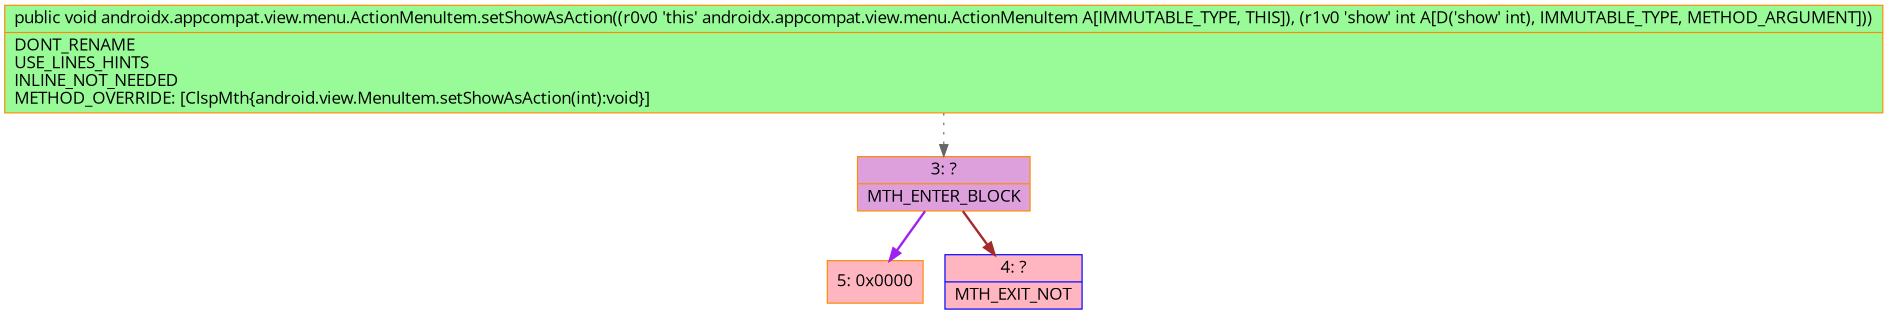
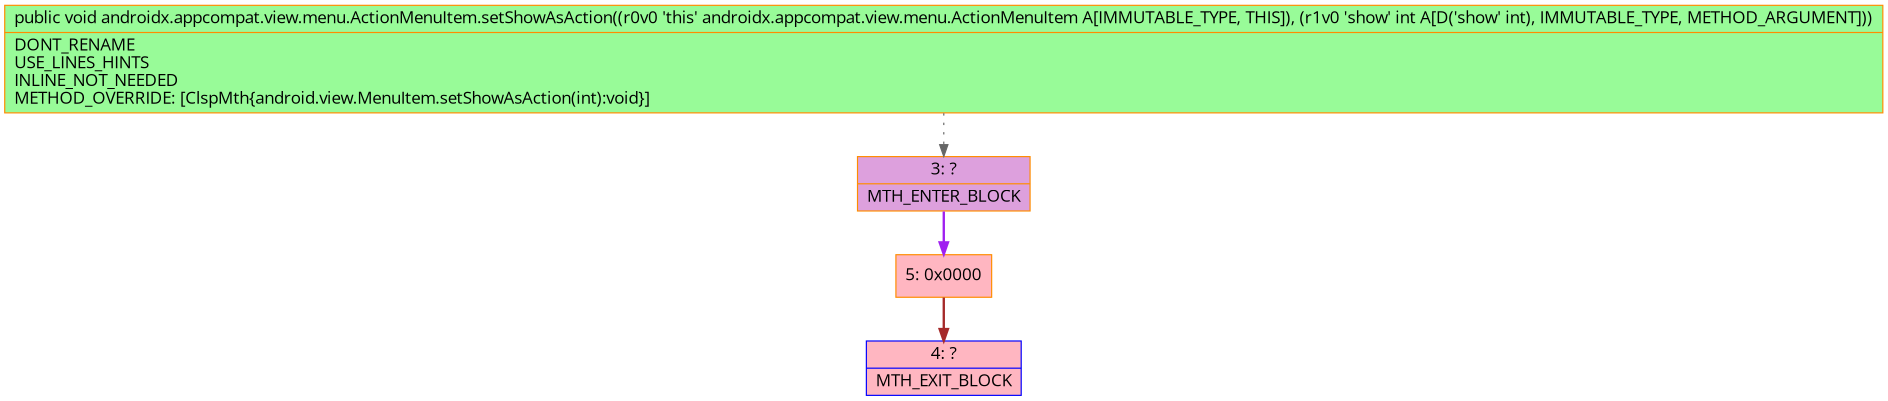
  digraph {
    fontname="Open Sans"
    node [color=darkorange fillcolor=lightpink fontname="Open Sans" shape=record style=filled]
    edge [fontname="Open Sans" style=bold]
    n1 [fillcolor=plum label="{3\:\ ?|MTH_ENTER_BLOCK\l}"]
    n2 [label="{5\:\ 0x0000}"]
-   n3 [color=blue label="{4\:\ ?|MTH_EXIT_NOT\l}"]
+   n3 [color=blue label="{4\:\ ?|MTH_EXIT_BLOCK\l}"]
    n4 [fillcolor=palegreen label="{public void androidx.appcompat.view.menu.ActionMenuItem.setShowAsAction((r0v0 'this' androidx.appcompat.view.menu.ActionMenuItem A[IMMUTABLE_TYPE, THIS]), (r1v0 'show' int A[D('show' int), IMMUTABLE_TYPE, METHOD_ARGUMENT]))  | DONT_RENAME\lUSE_LINES_HINTS\lINLINE_NOT_NEEDED\lMETHOD_OVERRIDE: [ClspMth\{android.view.MenuItem.setShowAsAction(int):void\}]\l}"]
    subgraph cluster_1 {
      label="R(0)"
    }
    n1 -> n2 [color=purple]
-   n1 -> n3 [color=brown]
+   n2 -> n3 [color=brown]
    n4 -> n1 [color=gray40 style=dotted]
  }
